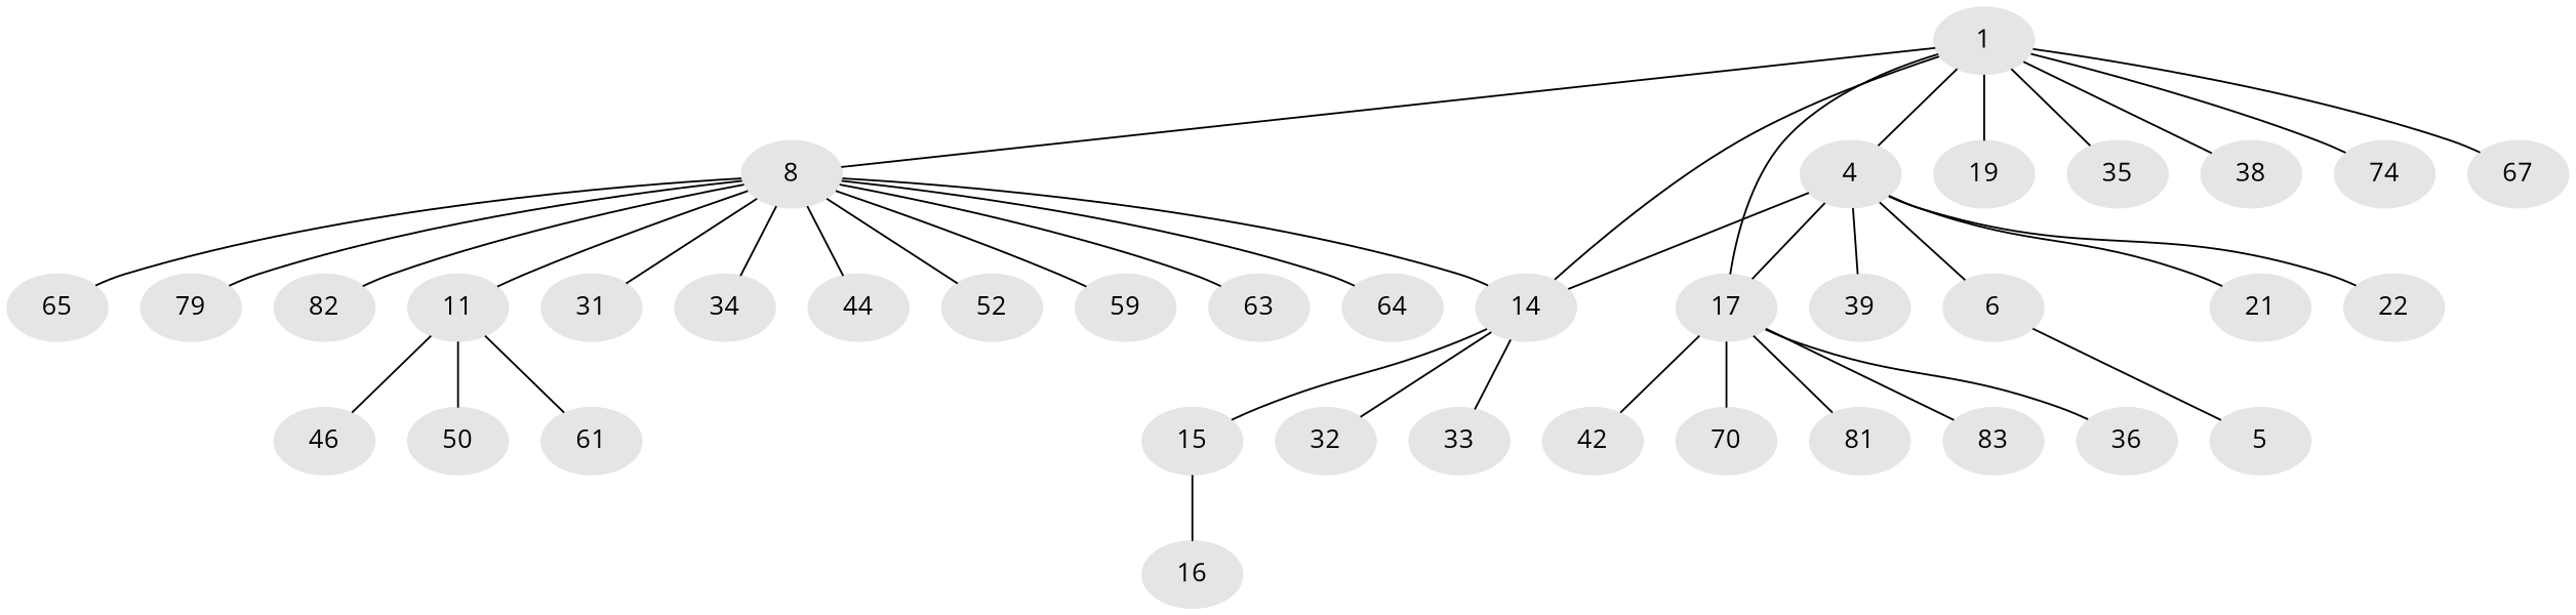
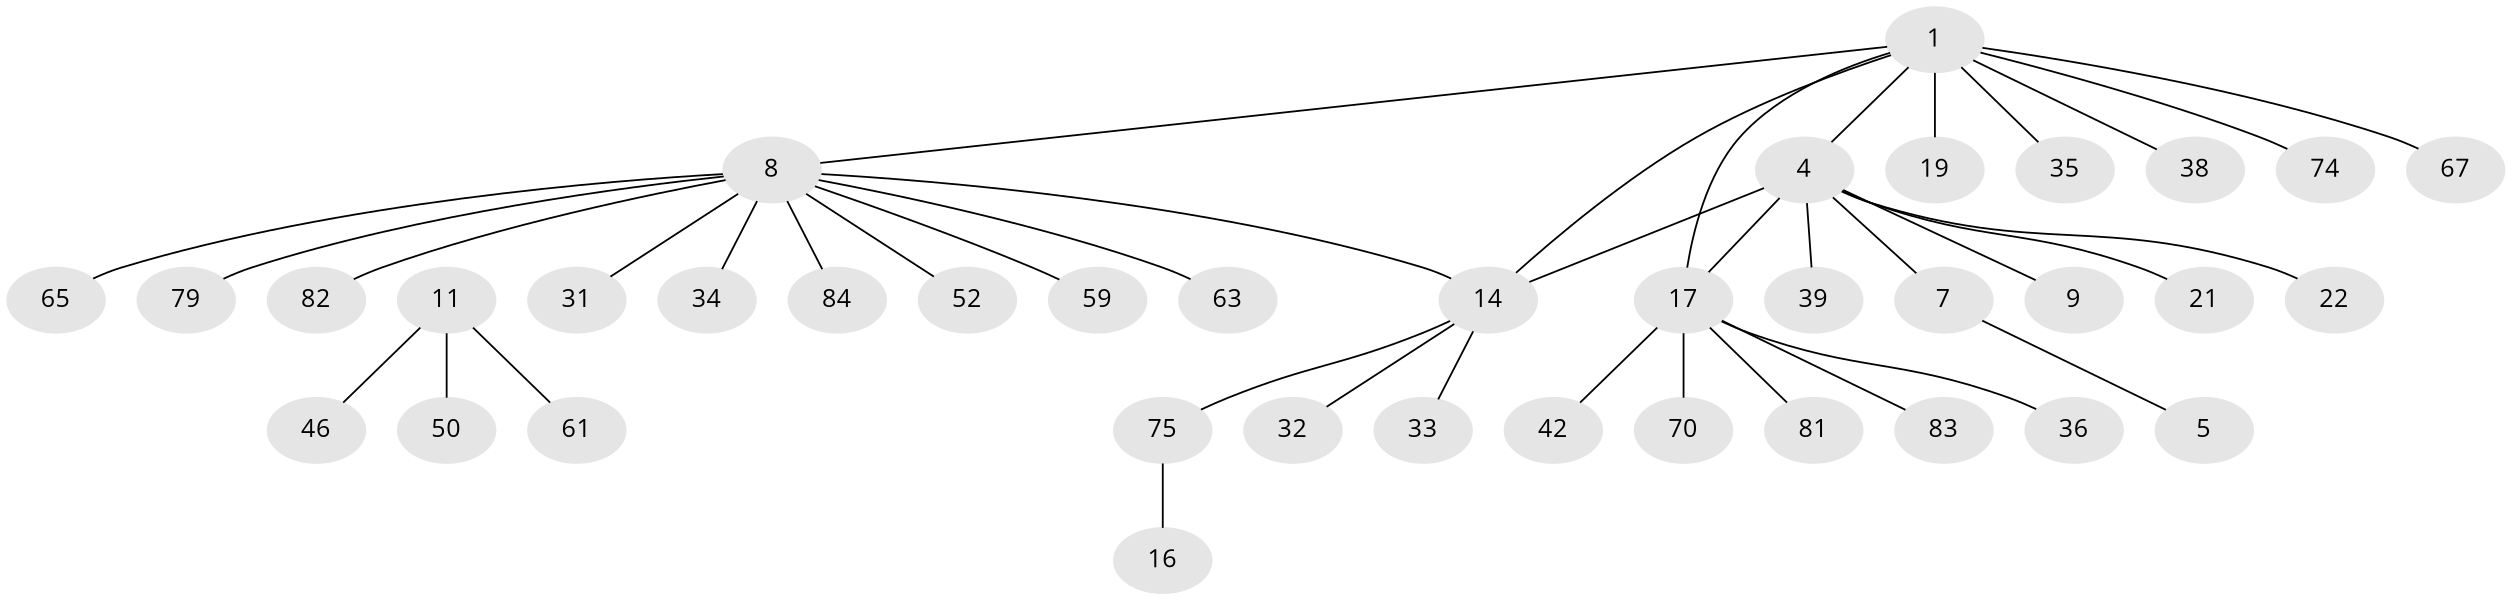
  graph {
    fontname="Open Sans"
    node [color=gray90 fontname="Open Sans" style=filled]
    edge [fontname="Open Sans"]
    1 [super="+2+66+48+3"]
    4 [super="+47+24+5"]
    8 [super="+10+28+18"]
    14
    17
    19
    35
    38
    74
    67
-   6
+   6 [label=7]
+   9
    21
    22
    39 [super="+43"]
    11 [super="+29"]
    31
    34 [super="+76"]
-   44
+   44 [label=84]
    52
    59
    63
-   64
    n24 [label=65]
    n25 [label=79 super="+73"]
    82
-   15 [super="+45"]
+   15 [super="+45" label=75]
    32
    33
    36
    42
    70
    81
    83
    n35 [label=5 super="+13"]
    46
    50
    61
    16
    1 -- 4
    1 -- 8
    1 -- 14
    1 -- 17
    1 -- 19
    1 -- 35
    1 -- 38
    1 -- 74
    1 -- 67
    4 -- 14
    4 -- 17
    4 -- 6
+   4 -- 9
    4 -- 21
    4 -- 22
    4 -- 39
    8 -- 14
-   8 -- 11
    8 -- 31
    8 -- 34 [weight=2]
    8 -- 44
    8 -- 52
    8 -- 59
    8 -- 63
-   8 -- 64
    8 -- n24
    8 -- n25
    8 -- 82
    14 -- 15
    14 -- 32
    14 -- 33
    17 -- 36
    17 -- 42
    17 -- 70
    17 -- 81
    17 -- 83
    6 -- n35
    11 -- 46
    11 -- 50
    11 -- 61
    15 -- 16
  }
